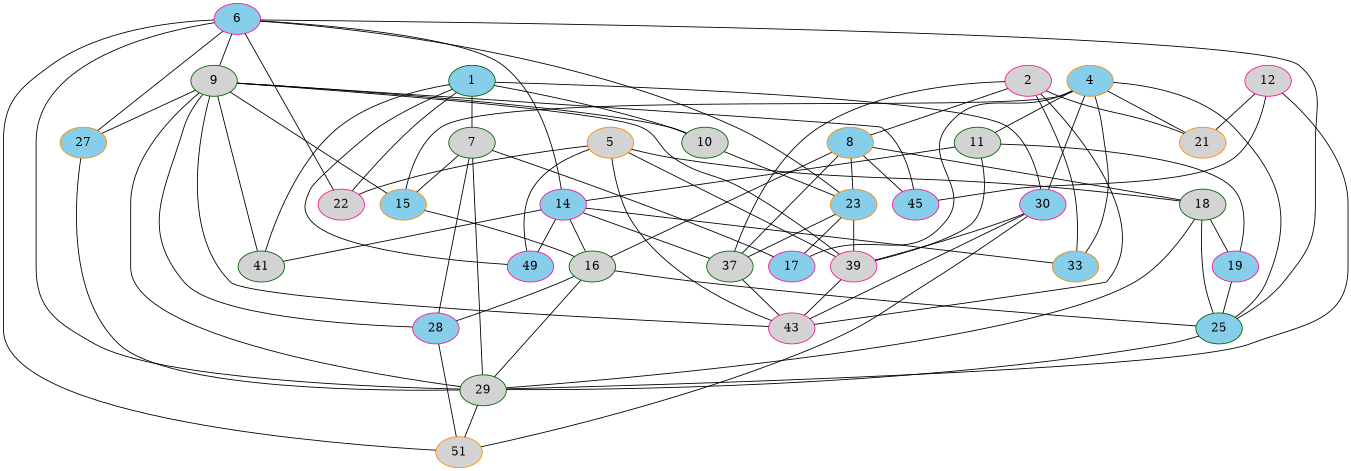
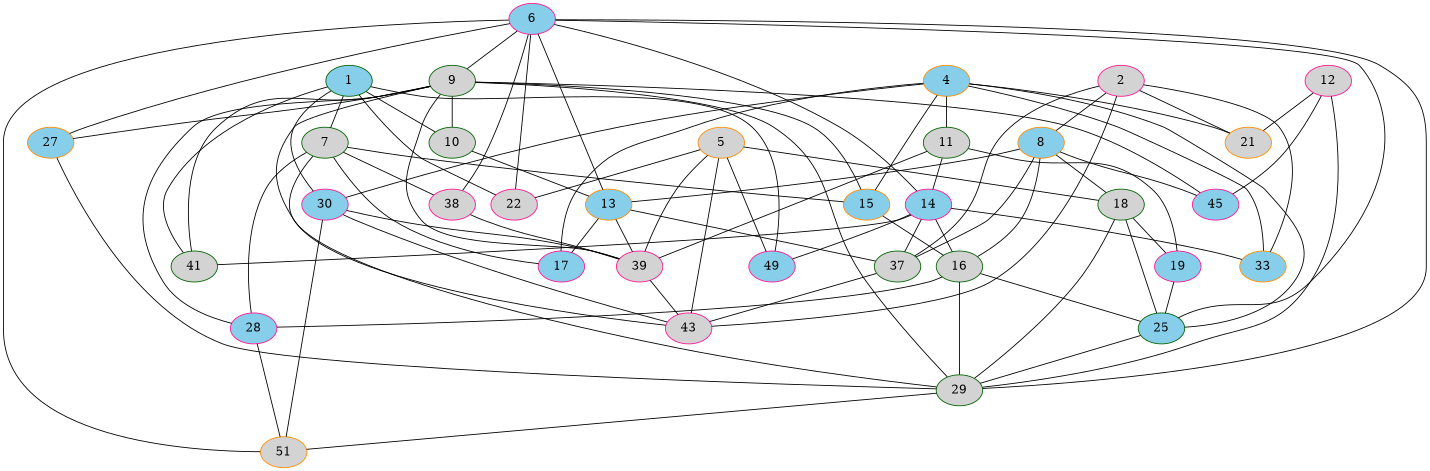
  graph {
    node [color=deeppink fillcolor=lightgrey style=filled]
    1 [color=darkgreen fillcolor=skyblue super="+40"]
    7 [color=darkgreen super="+32"]
    10 [color=darkgreen super="+53"]
    22
    30 [fillcolor=skyblue]
    41 [color=darkgreen super="+50"]
    49 [fillcolor=skyblue]
    15 [color=darkorange fillcolor=skyblue]
    17 [fillcolor=skyblue]
    28 [fillcolor=skyblue super="+34"]
    29 [color=darkgreen super="+48"]
-   13 [color=darkorange fillcolor=skyblue super="+52" label=23]
+   38
+   13 [color=darkorange fillcolor=skyblue super="+52"]
    43 [super="+47"]
    39 [super="+46"]
    51 [color=darkorange]
    2 [super="+3"]
    8 [color=darkorange fillcolor=skyblue super="+24"]
    21 [color=darkorange super="+35"]
    33 [color=darkorange fillcolor=skyblue]
    37 [color=darkgreen super="+42"]
    18 [color=darkgreen super="+23"]
    16 [color=darkgreen]
    45 [fillcolor=skyblue]
    4 [color=darkorange fillcolor=skyblue super="+20"]
    11 [color=darkgreen]
    25 [color=darkgreen fillcolor=skyblue super="+36"]
    14 [fillcolor=skyblue super="+26"]
    19 [fillcolor=skyblue]
    5 [color=darkorange super="+54"]
    6 [fillcolor=skyblue super="+31"]
    9 [color=darkgreen super="+44"]
    27 [color=darkorange fillcolor=skyblue]
    12
    1 -- 7
    1 -- 10
    1 -- 22
    1 -- 30
    1 -- 41
    1 -- 49
    7 -- 15
    7 -- 17
    7 -- 28
    7 -- 29
+   7 -- 38
    10 -- 13
    30 -- 43
    30 -- 39
    30 -- 51
    15 -- 16
    28 -- 51
    29 -- 51
+   38 -- 39
    13 -- 17
    13 -- 39
    13 -- 37
    39 -- 43
    2 -- 43
    2 -- 8
    2 -- 21
    2 -- 33
    2 -- 37
    8 -- 13
    8 -- 37
    8 -- 18
    8 -- 16
    8 -- 45
    37 -- 43
    18 -- 29
    18 -- 25
    18 -- 19
    16 -- 28
    16 -- 29
    16 -- 25
    4 -- 30
    4 -- 15
    4 -- 17
    4 -- 21
    4 -- 33
    4 -- 11
    4 -- 25
    11 -- 39
    11 -- 14
    11 -- 19
    25 -- 29
    14 -- 41
    14 -- 49
    14 -- 33
    14 -- 37
    14 -- 16
    19 -- 25
    5 -- 22
    5 -- 49
    5 -- 43
    5 -- 39 [weight=2]
    5 -- 18 [weight=2]
    6 -- 22
    6 -- 29
+   6 -- 38
    6 -- 13
    6 -- 51
    6 -- 25
    6 -- 14
    6 -- 9
    6 -- 27
    9 -- 10 [weight=2]
    9 -- 41
    9 -- 15
    9 -- 28
    9 -- 29
    9 -- 43
    9 -- 39
    9 -- 45
    9 -- 27
    27 -- 29
    12 -- 29
    12 -- 21
    12 -- 45
  }
